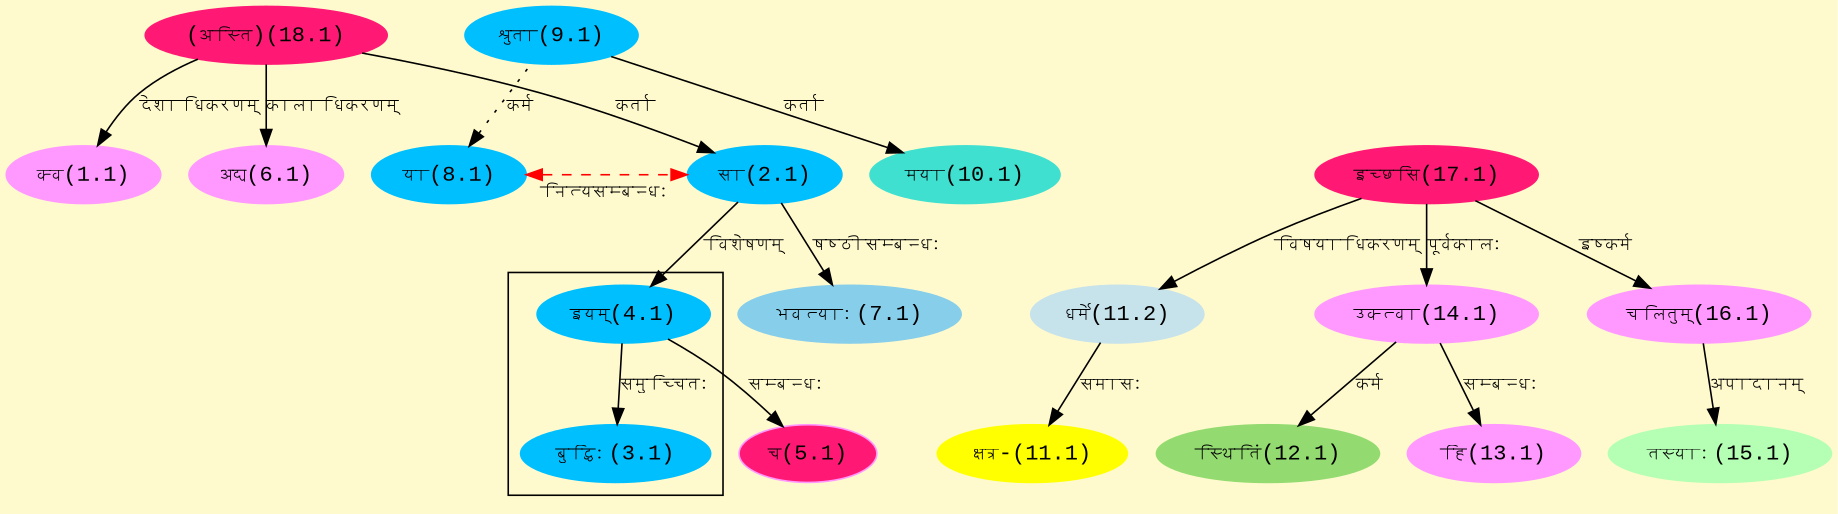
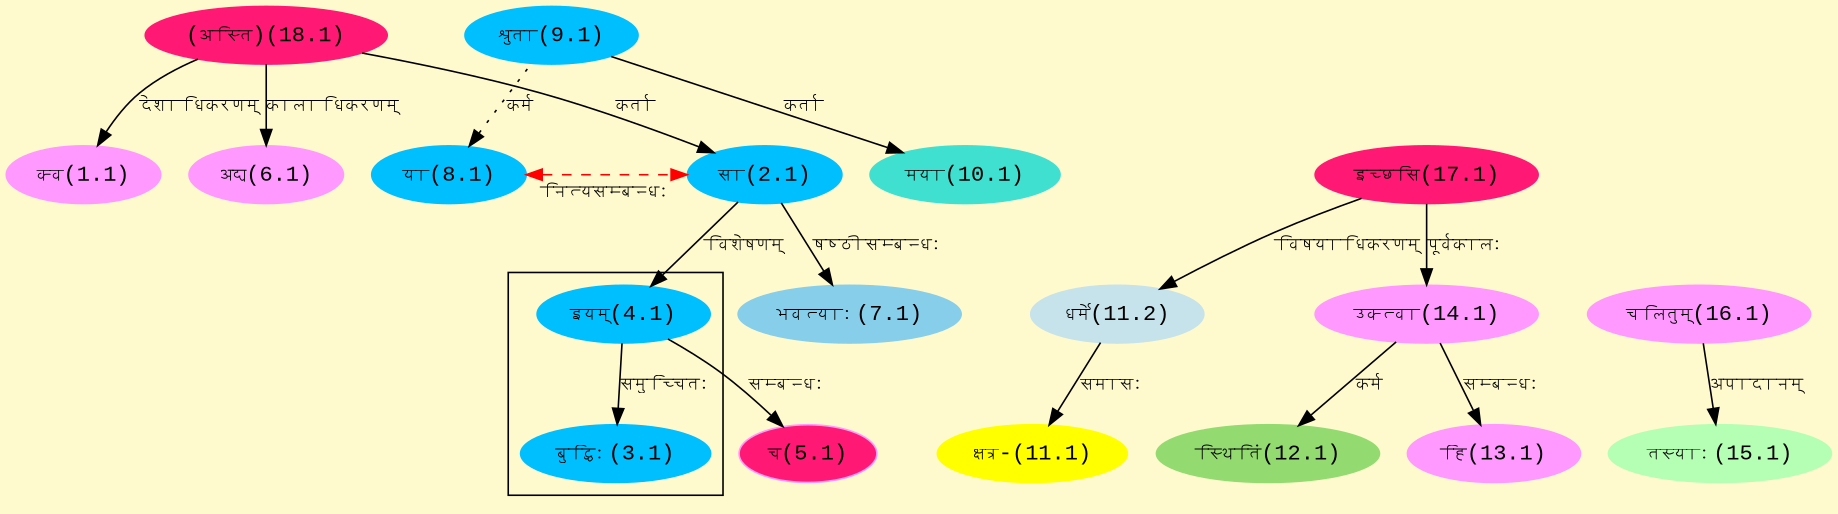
  digraph {
    bgcolor=lemonchiffon1
    compound=true
    fontname="Liberation Mono"
    rankdir=BT
    node [color="#FF99FF" fontname="Liberation Mono" style=filled]
    edge [dir=back fontname="Liberation Mono"]
    n1 [color="#00BFFF" label="सा(2.1)"]
    n2 [color="#00BFFF" label="या(8.1)"]
    n3 [color="#00BFFF" label="बुद्धिः(3.1)"]
    n4 [color="#00BFFF" label="इयम्(4.1)"]
    n5 [color="#FF1975" label="(अस्ति)(18.1)"]
    n6 [color="#00BFFF" label="श्रुता(9.1)"]
    n7 [label="क्व(1.1)"]
    n8 [fillcolor="#FF1975" label="च(5.1)"]
    n9 [label="अद्य(6.1)"]
    n10 [color="#87CEEB" label="भवत्याः(7.1)"]
    n11 [color="#40E0D0" label="मया(10.1)"]
    n12 [color="#FFFF00" label="क्षत्र-(11.1)"]
    n13 [color="#C6E2EB" label="धर्मे(11.2)"]
    n14 [color="#FF1975" label="इच्छसि(17.1)"]
    n15 [label="उक्त्वा(14.1)"]
    n16 [color="#93DB70" label="स्थितिं(12.1)"]
    n17 [label="हि(13.1)"]
    n18 [color="#B4FFB4" label="तस्याः(15.1)"]
    n19 [label="चलितुम्(16.1)"]
    subgraph sub_1 {
      rank=same
      n1
      n2
    }
    subgraph cluster_2 {
      n3
      n4
    }
    subgraph cluster_3 {
    }
    n1 -> n5 [label="कर्ता"]
    n2 -> n1 [color=red dir=both label="नित्यसम्बन्धः" style=dashed]
    n2 -> n6 [label="कर्म" style=dotted]
    n3 -> n4 [label="समुच्चितः"]
    n4 -> n1 [label="विशेषणम्"]
    n7 -> n5 [label="देशाधिकरणम्"]
    n8 -> n4 [label="सम्बन्धः"]
    n9 -> n5 [label="कालाधिकरणम्"]
    n10 -> n1 [label="षष्ठीसम्बन्धः"]
    n11 -> n6 [label="कर्ता"]
    n12 -> n13 [label="समासः"]
    n13 -> n14 [label="विषयाधिकरणम्"]
    n15 -> n14 [label="पूर्वकालः"]
    n16 -> n15 [label="कर्म"]
    n17 -> n15 [label="सम्बन्धः"]
    n18 -> n19 [label="अपादानम्"]
-   n19 -> n14 [label="इष्कर्म"]
  }
